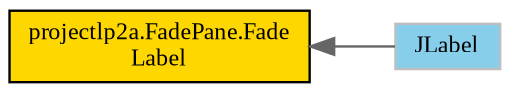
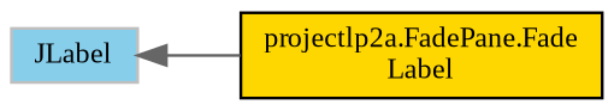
  digraph {
    rankdir=LR
    fontname="Liberation Serif"
    node [fontname="Liberation Serif" fontsize=10 shape=record style=filled]
    n1 [color=grey75 fillcolor=skyblue height=0.2 label=JLabel width=0.4]
    n2 [color=black fillcolor=gold height=0.2 label="projectlp2a.FadePane.Fade\lLabel" width=0.4]
-   n2 -> n1 [color=gray40 dir=back fontname="Liberation Serif" fontsize=10 labelfontname=Helvetica labelfontsize=10 style=solid]
+   n1 -> n2 [color=gray40 dir=back fontname="Liberation Serif" fontsize=10 labelfontname=Helvetica labelfontsize=10 style=solid]
  }
